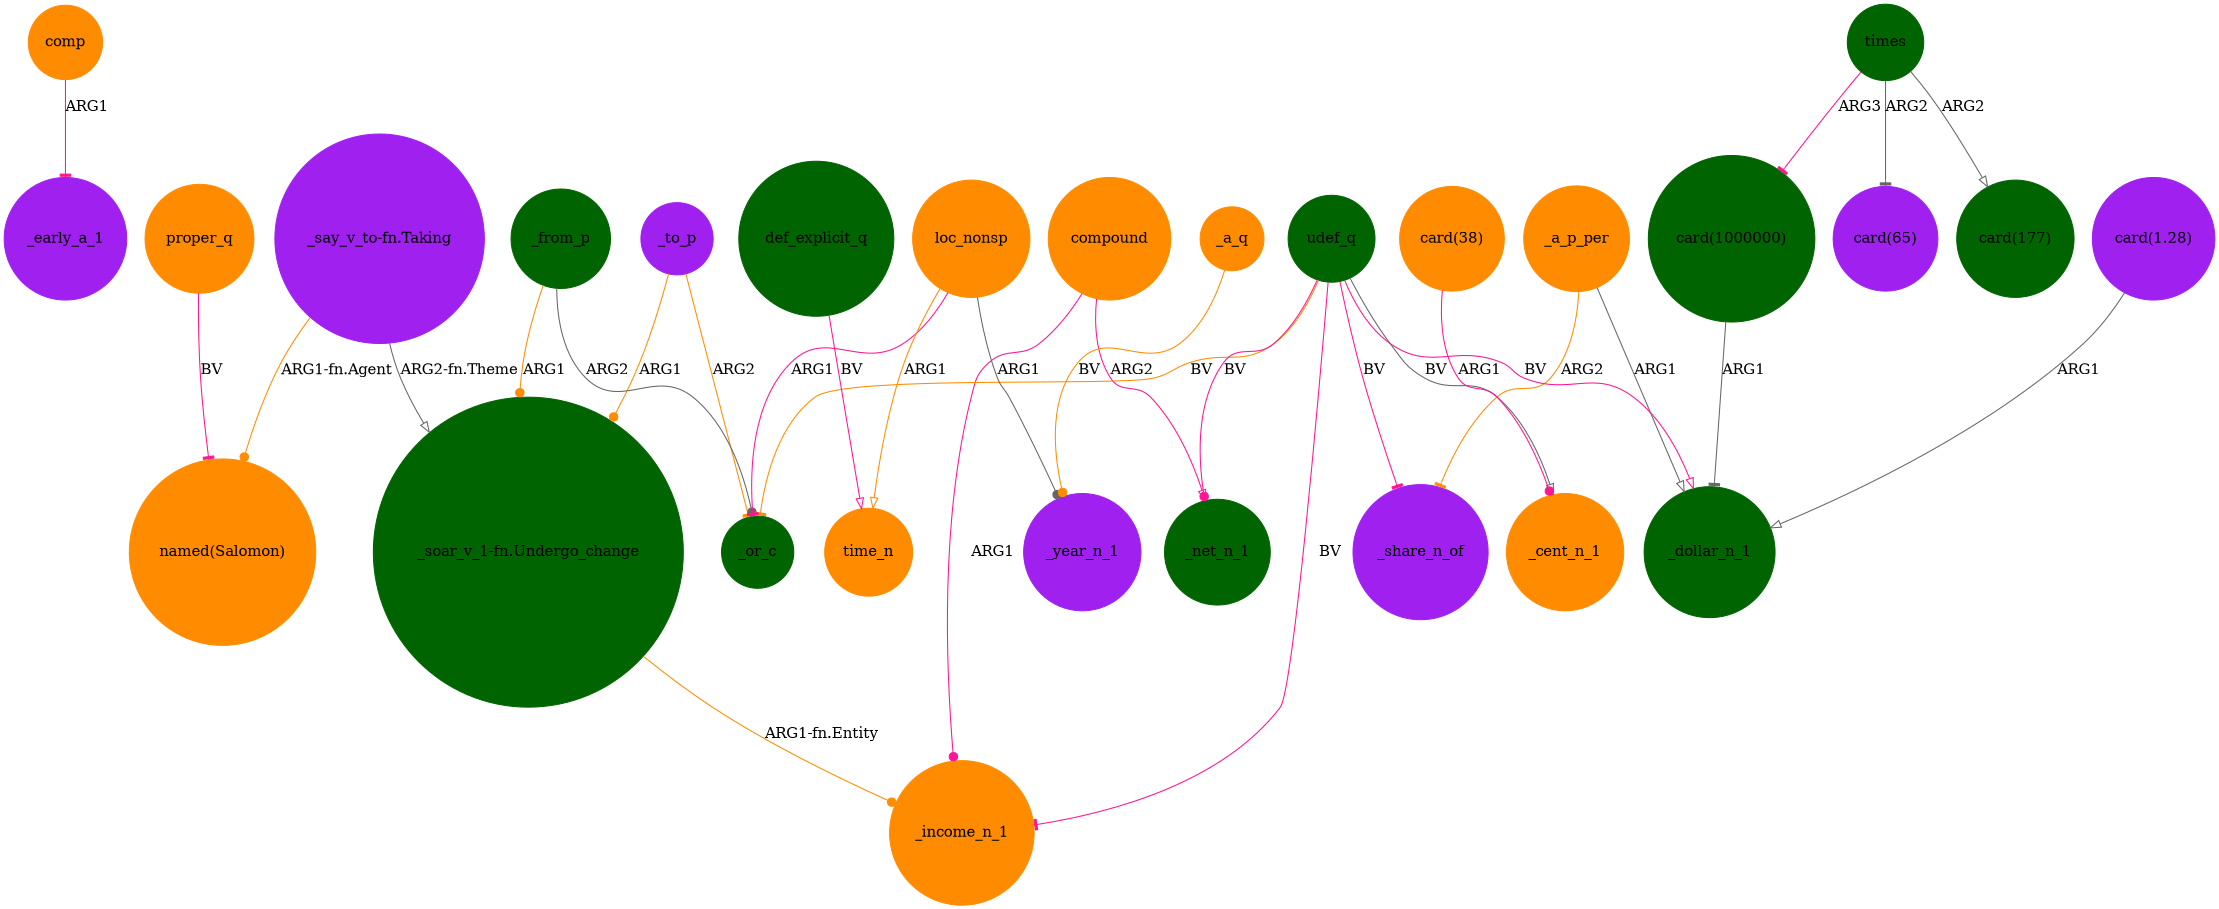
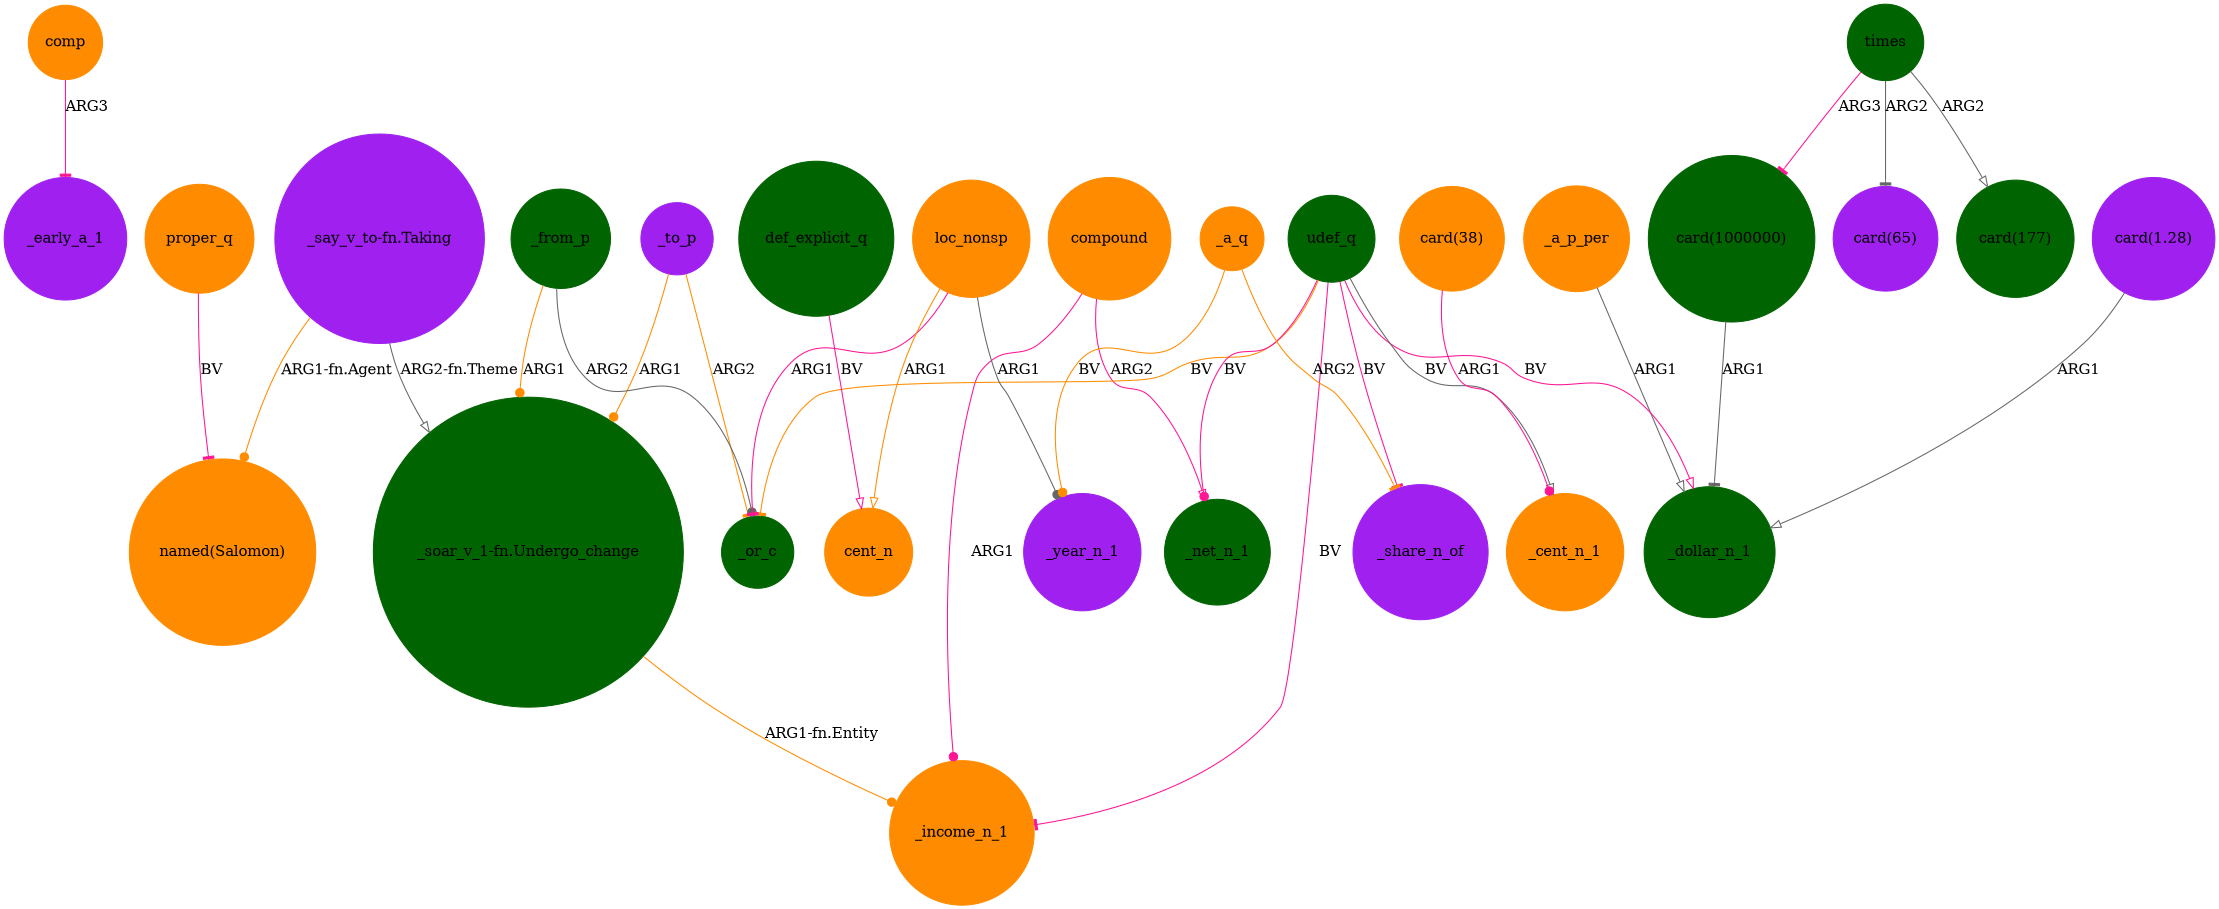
  digraph {
    node [color=darkorange shape=circle style=filled]
    edge [arrowhead=tee color=deeppink]
    _early_a_1 [color=purple]
    "_say_v_to-fn.Taking" [color=purple]
    "named(Salomon)"
    "_soar_v_1-fn.Undergo_change" [color=darkgreen]
    _income_n_1
    _to_p [color=purple]
    _or_c [color=darkgreen]
    _net_n_1 [color=darkgreen]
    compound
    _share_n_of [color=purple]
    _a_p_per
    _dollar_n_1 [color=darkgreen]
    _from_p [color=darkgreen]
    times [color=darkgreen]
    "card(65)" [color=purple]
    "card(1000000)" [color=darkgreen]
    "card(177)" [color=darkgreen]
    udef_q [color=darkgreen]
    _cent_n_1
    loc_nonsp
-   time_n
+   time_n [label=cent_n]
    _year_n_1 [color=purple]
    comp
    _a_q
    proper_q
    "card(1.28)" [color=purple]
    def_explicit_q [color=darkgreen]
    "card(38)"
    "_say_v_to-fn.Taking" -> "named(Salomon)" [arrowhead=dot color=darkorange label="ARG1-fn.Agent"]
    "_say_v_to-fn.Taking" -> "_soar_v_1-fn.Undergo_change" [arrowhead=onormal color=gray40 label="ARG2-fn.Theme"]
    "_soar_v_1-fn.Undergo_change" -> _income_n_1 [arrowhead=dot color=darkorange label="ARG1-fn.Entity"]
    _to_p -> "_soar_v_1-fn.Undergo_change" [arrowhead=dot color=darkorange label=ARG1]
    _to_p -> _or_c [color=darkorange label=ARG2]
    compound -> _income_n_1 [arrowhead=dot label=ARG1]
    compound -> _net_n_1 [arrowhead=onormal label=ARG2]
-   _a_p_per -> _share_n_of [color=darkorange label=ARG2]
+   _a_q -> _share_n_of [color=darkorange label=ARG2]
    _a_p_per -> _dollar_n_1 [arrowhead=onormal color=gray40 label=ARG1]
    _from_p -> "_soar_v_1-fn.Undergo_change" [arrowhead=dot color=darkorange label=ARG1]
    _from_p -> _or_c [arrowhead=dot color=gray40 label=ARG2]
    times -> "card(65)" [color=gray40 label=ARG2]
    times -> "card(1000000)" [label=ARG3]
    times -> "card(177)" [arrowhead=onormal color=gray40 label=ARG2]
    "card(1000000)" -> _dollar_n_1 [color=gray40 label=ARG1]
    udef_q -> _income_n_1 [label=BV]
    udef_q -> _or_c [color=darkorange label=BV]
    udef_q -> _net_n_1 [arrowhead=dot label=BV]
    udef_q -> _share_n_of [label=BV]
    udef_q -> _dollar_n_1 [arrowhead=onormal label=BV]
    udef_q -> _cent_n_1 [arrowhead=onormal color=gray40 label=BV]
    loc_nonsp -> _or_c [label=ARG1]
    loc_nonsp -> time_n [arrowhead=onormal color=darkorange label=ARG1]
    loc_nonsp -> _year_n_1 [arrowhead=dot color=gray40 label=ARG1]
-   comp -> _early_a_1 [label=ARG1]
+   comp -> _early_a_1 [label=ARG3]
    _a_q -> _year_n_1 [arrowhead=dot color=darkorange label=BV]
    proper_q -> "named(Salomon)" [label=BV]
    "card(1.28)" -> _dollar_n_1 [arrowhead=onormal color=gray40 label=ARG1]
    def_explicit_q -> time_n [arrowhead=onormal label=BV]
    "card(38)" -> _cent_n_1 [arrowhead=dot label=ARG1]
  }
